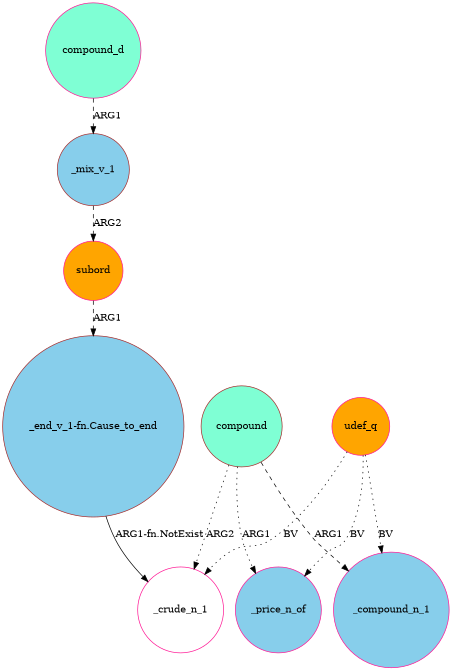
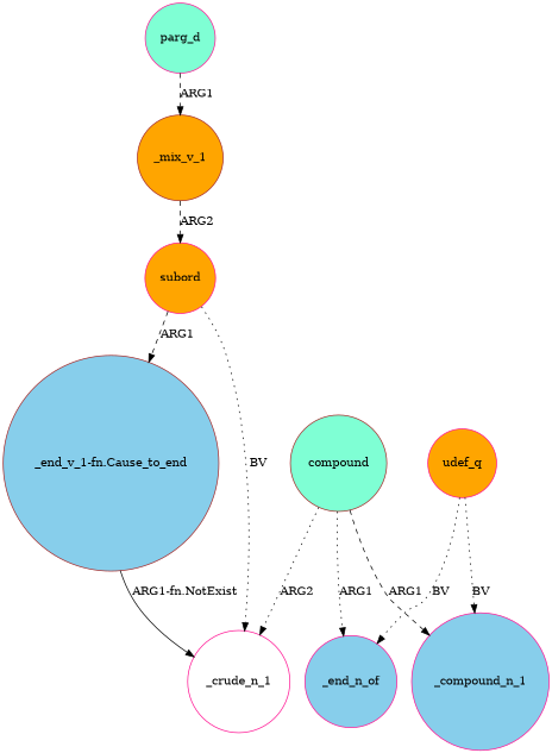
  digraph {
    node [color=deeppink fillcolor=skyblue shape=circle style=filled]
    edge [style=dotted]
    subord [fillcolor=orange]
    "_end_v_1-fn.Cause_to_end" [color=brown]
-   _mix_v_1 [color=brown]
+   _mix_v_1 [color=brown fillcolor=orange]
    _crude_n_1 [fillcolor=white]
    udef_q [fillcolor=orange]
-   _price_n_of
+   _price_n_of [label=_end_n_of]
    n7 [label=_compound_n_1]
    compound [color=brown fillcolor=aquamarine]
-   parg_d [fillcolor=aquamarine label=compound_d]
+   parg_d [fillcolor=aquamarine]
    subord -> "_end_v_1-fn.Cause_to_end" [label=ARG1 style=dashed]
    "_end_v_1-fn.Cause_to_end" -> _crude_n_1 [label="ARG1-fn.NotExist" style=solid]
    _mix_v_1 -> subord [label=ARG2 style=dashed]
-   udef_q -> _crude_n_1 [label=BV]
+   subord -> _crude_n_1 [label=BV]
    udef_q -> _price_n_of [label=BV]
    udef_q -> n7 [label=BV]
    compound -> _crude_n_1 [label=ARG2]
    compound -> _price_n_of [label=ARG1]
    compound -> n7 [label=ARG1 style=dashed]
    parg_d -> _mix_v_1 [label=ARG1 style=dashed]
  }
